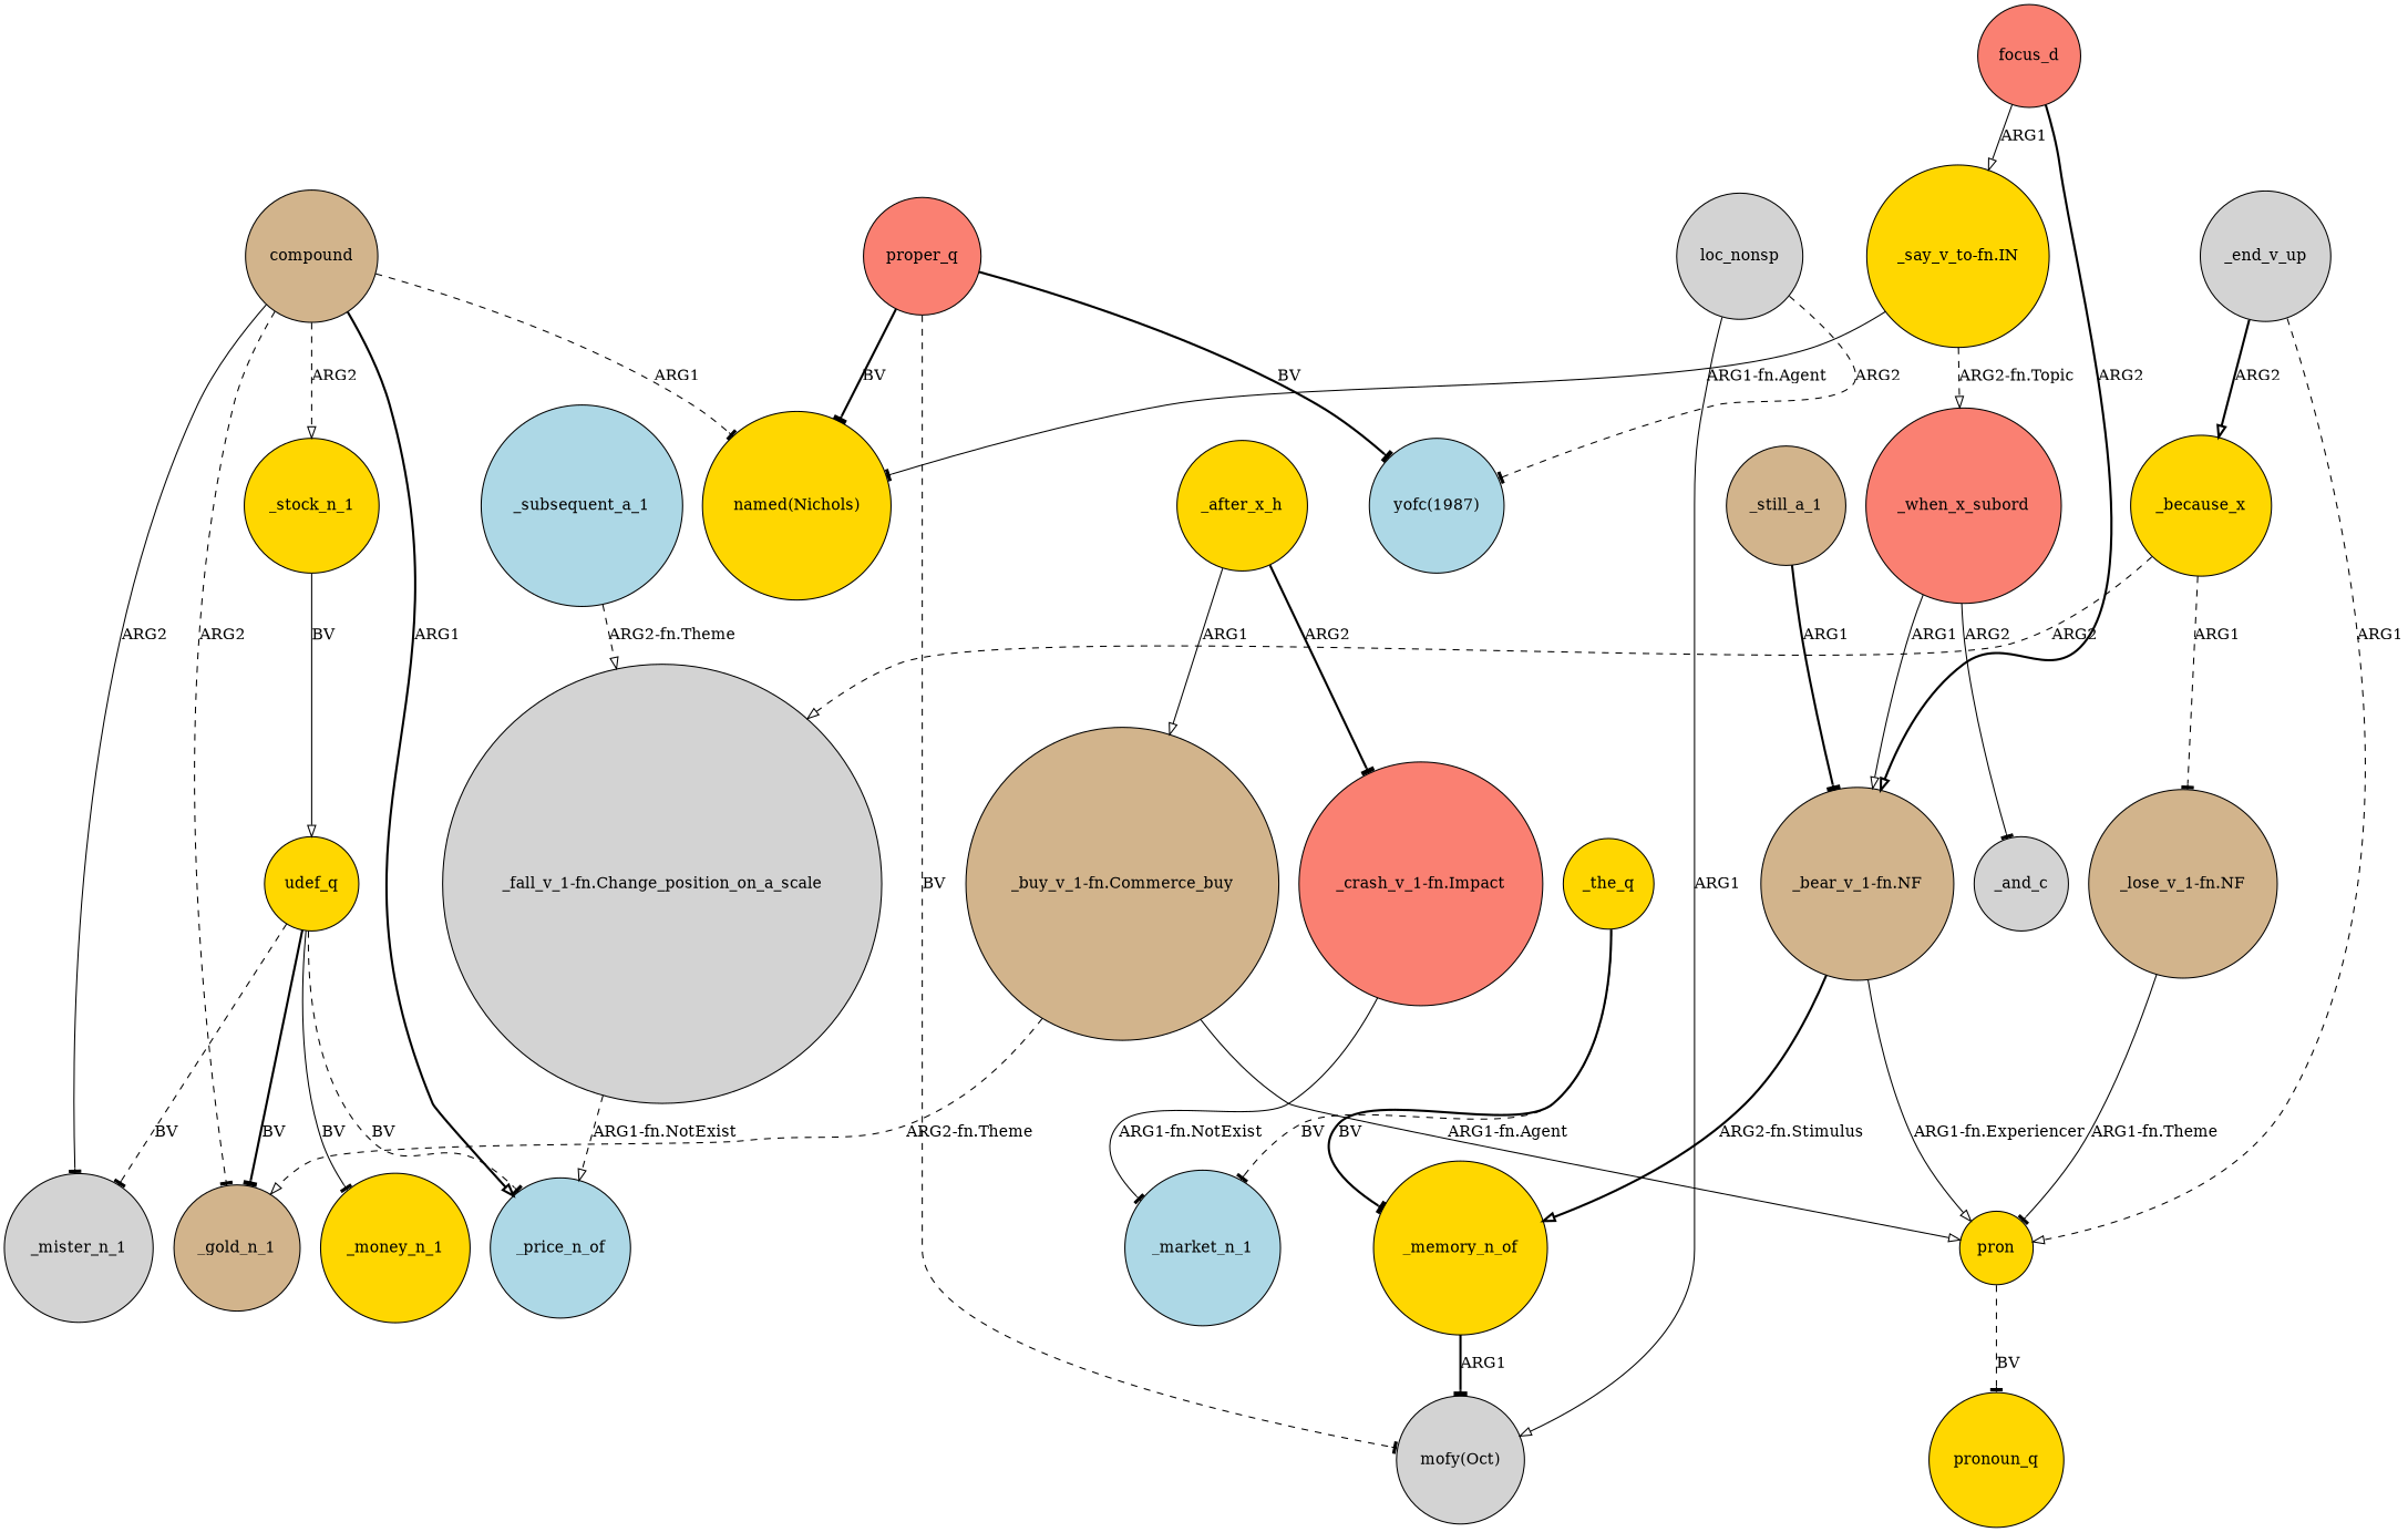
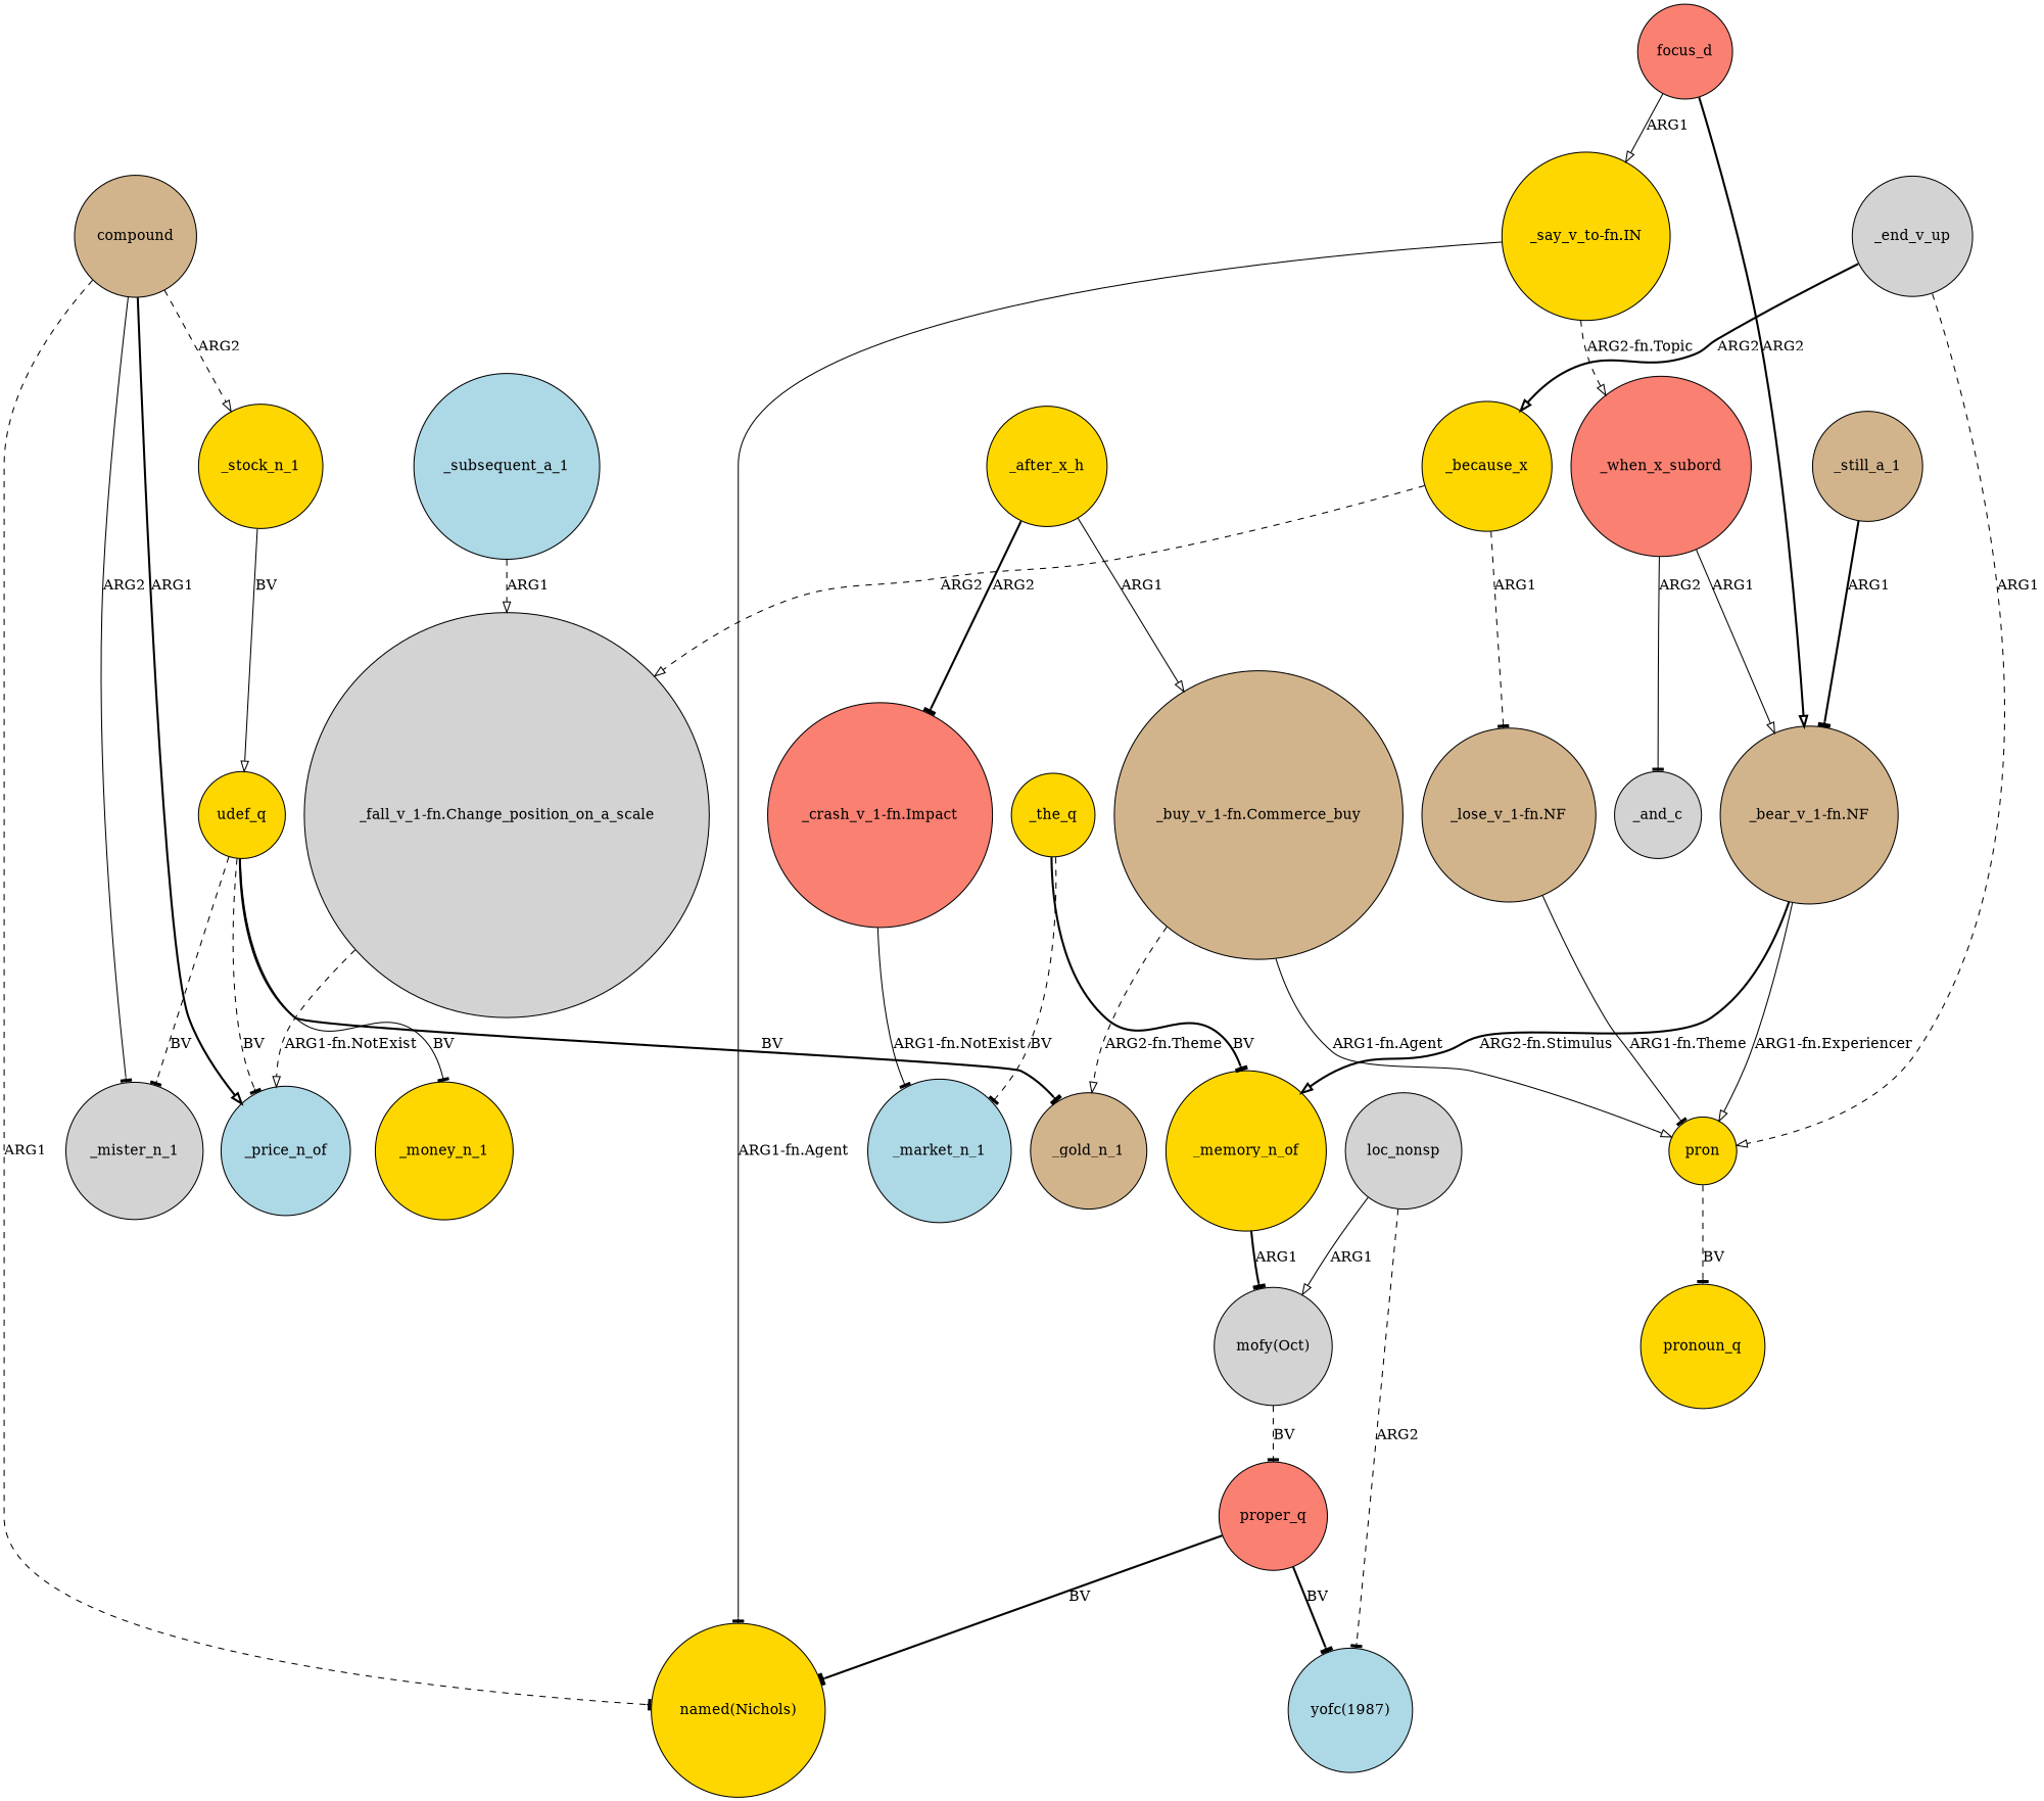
  digraph {
    node [fillcolor=gold shape=circle style=filled]
    edge [arrowhead=tee style=dashed]
    _still_a_1 [fillcolor=tan]
    "_bear_v_1-fn.NF" [fillcolor=tan]
    pron
    _memory_n_of
    pronoun_q
    "mofy(Oct)" [fillcolor=lightgrey]
    udef_q
    _money_n_1
    _price_n_of [fillcolor=lightblue]
    _mister_n_1 [fillcolor=lightgrey]
    _gold_n_1 [fillcolor=tan]
    _stock_n_1
    compound [fillcolor=tan]
    "named(Nichols)"
    _market_n_1 [fillcolor=lightblue]
    loc_nonsp [fillcolor=lightgrey]
    "yofc(1987)" [fillcolor=lightblue]
    "_buy_v_1-fn.Commerce_buy" [fillcolor=tan]
    _after_x_h
    "_crash_v_1-fn.Impact" [fillcolor=salmon]
    "_fall_v_1-fn.Change_position_on_a_scale" [fillcolor=lightgrey]
    "_lose_v_1-fn.NF" [fillcolor=tan]
    _when_x_subord [fillcolor=salmon]
    _and_c [fillcolor=lightgrey]
    proper_q [fillcolor=salmon]
    _because_x
    _the_q
    "_say_v_to-fn.IN"
    _end_v_up [fillcolor=lightgrey]
    _subsequent_a_1 [fillcolor=lightblue]
    focus_d [fillcolor=salmon]
    _still_a_1 -> "_bear_v_1-fn.NF" [label=ARG1 style=bold]
    "_bear_v_1-fn.NF" -> pron [arrowhead=onormal label="ARG1-fn.Experiencer" style=solid]
    "_bear_v_1-fn.NF" -> _memory_n_of [arrowhead=onormal label="ARG2-fn.Stimulus" style=bold]
    pron -> pronoun_q [label=BV]
    _memory_n_of -> "mofy(Oct)" [label=ARG1 style=bold]
    udef_q -> _money_n_1 [label=BV style=solid]
    udef_q -> _price_n_of [label=BV]
    udef_q -> _mister_n_1 [label=BV]
    udef_q -> _gold_n_1 [label=BV style=bold]
    _stock_n_1 -> udef_q [arrowhead=onormal label=BV style=solid]
    compound -> _price_n_of [arrowhead=onormal label=ARG1 style=bold]
    compound -> _mister_n_1 [label=ARG2 style=solid]
-   compound -> _gold_n_1 [label=ARG2]
    compound -> _stock_n_1 [arrowhead=onormal label=ARG2]
    compound -> "named(Nichols)" [label=ARG1]
    loc_nonsp -> "mofy(Oct)" [arrowhead=onormal label=ARG1 style=solid]
    loc_nonsp -> "yofc(1987)" [label=ARG2]
    "_buy_v_1-fn.Commerce_buy" -> pron [arrowhead=onormal label="ARG1-fn.Agent" style=solid]
    "_buy_v_1-fn.Commerce_buy" -> _gold_n_1 [arrowhead=onormal label="ARG2-fn.Theme"]
    _after_x_h -> "_buy_v_1-fn.Commerce_buy" [arrowhead=onormal label=ARG1 style=solid]
    _after_x_h -> "_crash_v_1-fn.Impact" [label=ARG2 style=bold]
    "_crash_v_1-fn.Impact" -> _market_n_1 [label="ARG1-fn.NotExist" style=solid]
    "_fall_v_1-fn.Change_position_on_a_scale" -> _price_n_of [arrowhead=onormal label="ARG1-fn.NotExist"]
    "_lose_v_1-fn.NF" -> pron [label="ARG1-fn.Theme" style=solid]
    _when_x_subord -> "_bear_v_1-fn.NF" [arrowhead=onormal label=ARG1 style=solid]
    _when_x_subord -> _and_c [label=ARG2 style=solid]
-   proper_q -> "mofy(Oct)" [label=BV]
+   "mofy(Oct)" -> proper_q [label=BV]
    proper_q -> "named(Nichols)" [label=BV style=bold]
    proper_q -> "yofc(1987)" [label=BV style=bold]
    _because_x -> "_fall_v_1-fn.Change_position_on_a_scale" [arrowhead=onormal label=ARG2]
    _because_x -> "_lose_v_1-fn.NF" [label=ARG1]
    _the_q -> _memory_n_of [label=BV style=bold]
    _the_q -> _market_n_1 [label=BV]
    "_say_v_to-fn.IN" -> "named(Nichols)" [label="ARG1-fn.Agent" style=solid]
    "_say_v_to-fn.IN" -> _when_x_subord [arrowhead=onormal label="ARG2-fn.Topic"]
    _end_v_up -> pron [arrowhead=onormal label=ARG1]
    _end_v_up -> _because_x [arrowhead=onormal label=ARG2 style=bold]
-   _subsequent_a_1 -> "_fall_v_1-fn.Change_position_on_a_scale" [arrowhead=onormal label="ARG2-fn.Theme"]
+   _subsequent_a_1 -> "_fall_v_1-fn.Change_position_on_a_scale" [arrowhead=onormal label=ARG1]
    focus_d -> "_bear_v_1-fn.NF" [arrowhead=onormal label=ARG2 style=bold]
    focus_d -> "_say_v_to-fn.IN" [arrowhead=onormal label=ARG1 style=solid]
  }
